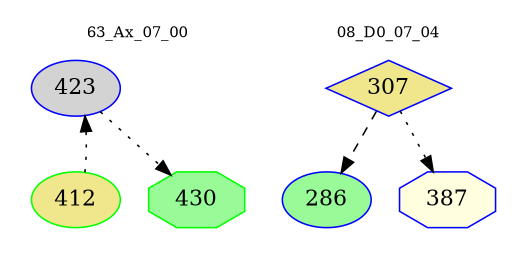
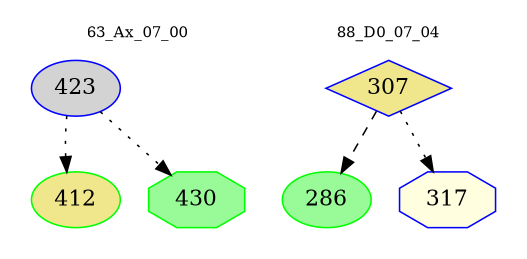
  digraph {
    fontname="DejaVu Serif"
    node [color=blue fillcolor=khaki fontname="DejaVu Serif" shape=ellipse style=filled]
    edge [color=black fontname="DejaVu Serif" style=dotted]
    n1 [fillcolor=lightgrey label=423]
    n2 [color=green label=412]
    n3 [color=green fillcolor=palegreen label=430 shape=octagon]
    n4 [label=307 shape=diamond]
-   n5 [fillcolor=palegreen label=286]
-   n6 [fillcolor=lightyellow label=387 shape=octagon]
+   n5 [color=green fillcolor=palegreen label=286]
+   n6 [fillcolor=lightyellow label=317 shape=octagon]
    subgraph cluster_1 {
      color=white
      fontsize=10
      label="63_Ax_07_00"
      n1
      n2
      n3
    }
    subgraph cluster_2 {
      color=white
      fontsize=10
-     label="08_D0_07_04"
+     label="88_D0_07_04"
      n4
      n5
      n6
    }
-   n2 -> n1
+   n1 -> n2
    n1 -> n3
    n4 -> n5 [style=dashed]
    n4 -> n6
  }
